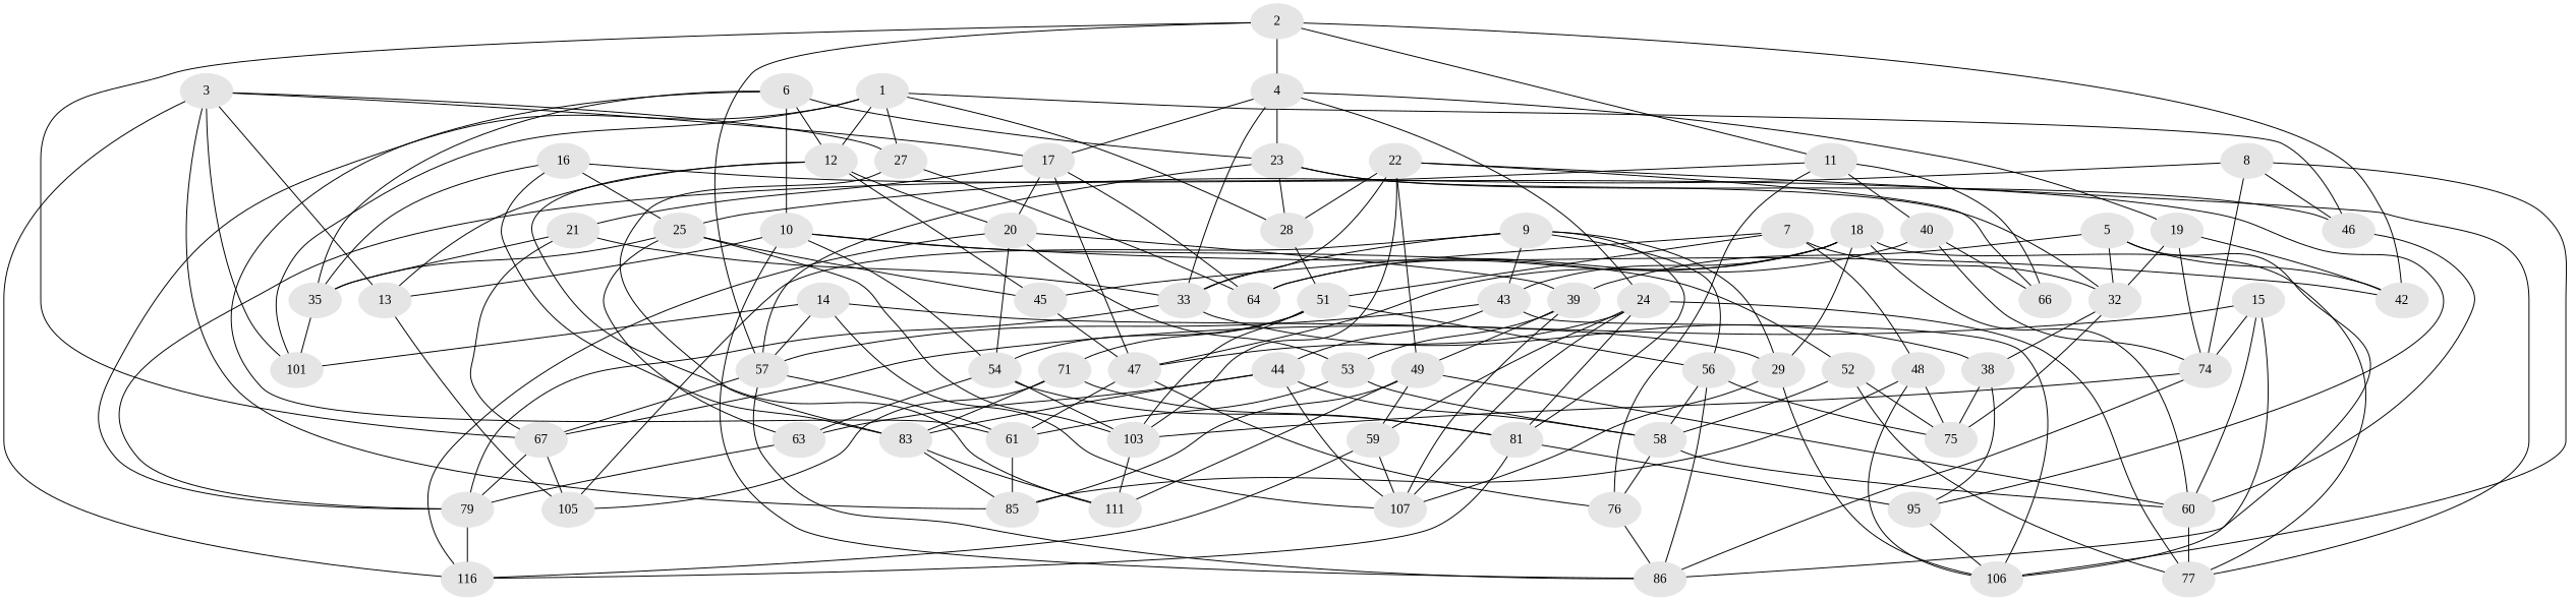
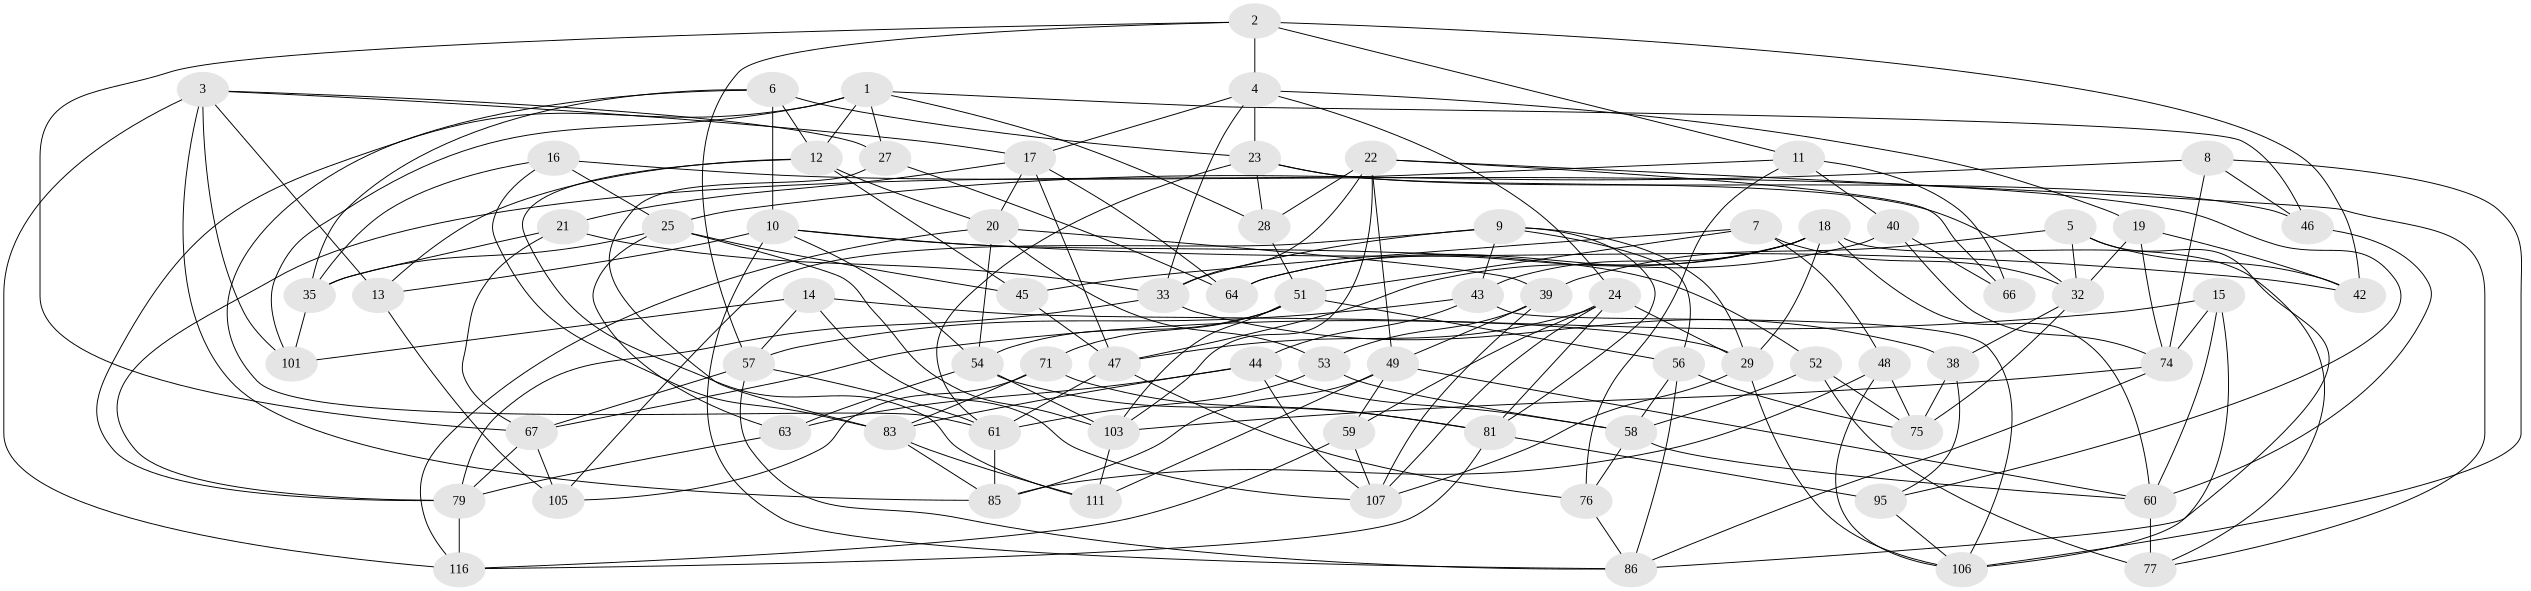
  graph {
    fontname="Liberation Serif"
    node [color=gray90 fontname="Liberation Serif" style=filled]
    edge [fontname="Liberation Serif"]
    1 [super="+108"]
    12 [super="+78"]
    27
    28
    46
    79 [super="+93"]
    101
    13
    45
    20 [super="+41"]
    111
    83 [super="+92"]
    64
    51 [super="+94"]
    60 [super="+88"]
    116 [super="+120"]
    2 [super="+36"]
    4 [super="+30"]
    11 [super="+68"]
    42
    57 [super="+113"]
    67 [super="+91"]
    17 [super="+55"]
    19 [super="+80"]
    23 [super="+112"]
    24 [super="+99"]
    33 [super="+50"]
    40
    66
    76
    86 [super="+104"]
    61 [super="+100"]
    105
    3 [super="+110"]
    85 [super="+115"]
    21
    47 [super="+62"]
    32 [super="+37"]
    n39 [label=74 super="+87"]
    29 [super="+109"]
    81 [super="+98"]
    107 [super="+117"]
    59
    38
    75 [super="+114"]
    5
    39 [super="+89"]
    53
    49 [super="+97"]
    6 [super="+26"]
    10 [super="+73"]
    35 [super="+65"]
    52
    54 [super="+82"]
    7
    48
    106 [super="+119"]
    56 [super="+74"]
    103 [super="+118"]
    71
    25 [super="+96"]
    63
    8
    9 [super="+34"]
    43 [super="+72"]
    44 [super="+70"]
    58 [super="+102"]
    95
    77
    14
    15
    16
    18 [super="+31"]
    22 [super="+90"]
    1 -- 12
    1 -- 27
    1 -- 28
    1 -- 46
    1 -- 79
    1 -- 101
    12 -- 13
    12 -- 45
    12 -- 20
    12 -- 111
    27 -- 83
    27 -- 64
    28 -- 51
    46 -- 60
    79 -- 116
    13 -- 105
    45 -- 47
    20 -- 116
    20 -- 39
    20 -- 53
    20 -- 54
    83 -- 111
    83 -- 85
    51 -- 54
    51 -- 56
    51 -- 103
    51 -- 71
    60 -- 77
    2 -- 4
    2 -- 11
    2 -- 42
    2 -- 57
    2 -- 67
    4 -- 17
    4 -- 19
    4 -- 23
    4 -- 24
    4 -- 33
    11 -- 79
    11 -- 40
    11 -- 66 [weight=2]
    11 -- 76
    57 -- 67
    57 -- 86
    57 -- 61
    67 -- 79
    67 -- 105
    17 -- 20
    17 -- 64
    17 -- 21
    17 -- 47
    19 -- 42
    19 -- 32
    19 -- n39
    23 -- 28
    23 -- 46
-   23 -- 57
+   23 -- 61
    23 -- 32
    24 -- 47
-   24 -- 77
+   24 -- 29
    24 -- 81
    24 -- 107
    24 -- 59
    33 -- 79
    33 -- 38
    40 -- 64
    40 -- 66
    40 -- n39
    76 -- 86
    61 -- 85
    3 -- 27
    3 -- 101
    3 -- 13
    3 -- 116
    3 -- 17
    3 -- 85
    21 -- 67
    21 -- 33
    21 -- 35
    47 -- 76
    47 -- 61
    32 -- 38
    32 -- 75
    n39 -- 86
    n39 -- 103
    29 -- 107
    29 -- 106
    81 -- 116
    81 -- 95
    59 -- 116
    59 -- 107
    38 -- 75
    38 -- 95
    5 -- 42
    5 -- 86
    5 -- 32
    5 -- 39
    39 -- 107
    39 -- 53
    39 -- 49
    53 -- 61
    53 -- 58
    49 -- 111
    49 -- 60
    49 -- 85
    49 -- 59
    6 -- 12
    6 -- 23
    6 -- 61
    6 -- 10
    6 -- 35 [weight=2]
    10 -- 13
    10 -- 42
    10 -- 86
    10 -- 52
    10 -- 54
    35 -- 101
    52 -- 75
    52 -- 58
    52 -- 77
    54 -- 81
    54 -- 103
    54 -- 63
    7 -- 45
    7 -- 51
    7 -- 32
    7 -- 48
    48 -- 85
    48 -- 75
    48 -- 106
    56 -- 86
    56 -- 75 [weight=2]
    56 -- 58
    103 -- 111
    71 -- 83
    71 -- 105
    71 -- 81
    25 -- 45
    25 -- 35
    25 -- 103
    25 -- 63
    63 -- 79
    8 -- 46
    8 -- n39
    8 -- 106
    8 -- 25
    9 -- 33
    9 -- 105
    9 -- 29
    9 -- 81
    9 -- 56
    9 -- 43
    43 -- 57
    43 -- 106
    43 -- 44 [weight=2]
    44 -- 83
    44 -- 107
    44 -- 63
    44 -- 58
    58 -- 60
    58 -- 76
    95 -- 106
    14 -- 101
    14 -- 57
    14 -- 29
    14 -- 107
    15 -- 60
    15 -- 67
    15 -- n39
    15 -- 106
    16 -- 83
    16 -- 35
    16 -- 25
    16 -- 95
    18 -- 64
    18 -- 60
    18 -- 47
    18 -- 29
    18 -- 43
    18 -- 77
    22 -- 28
    22 -- 33
    22 -- 66
    22 -- 49
    22 -- 103
    22 -- 77
  }
